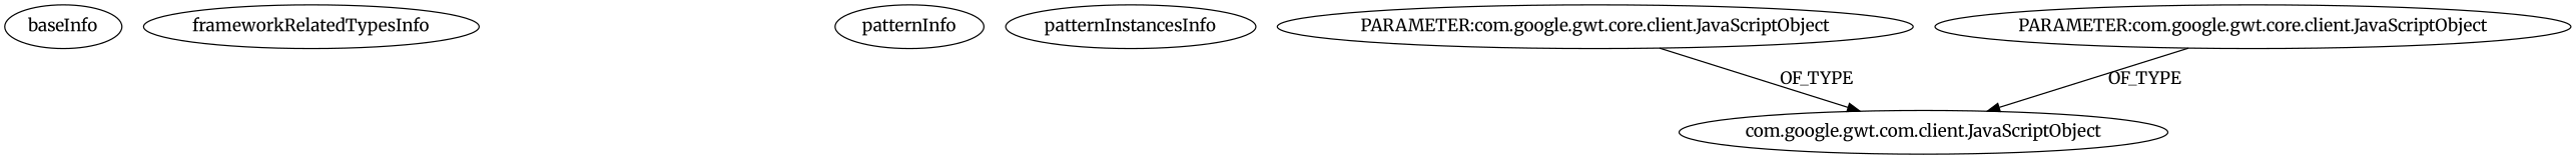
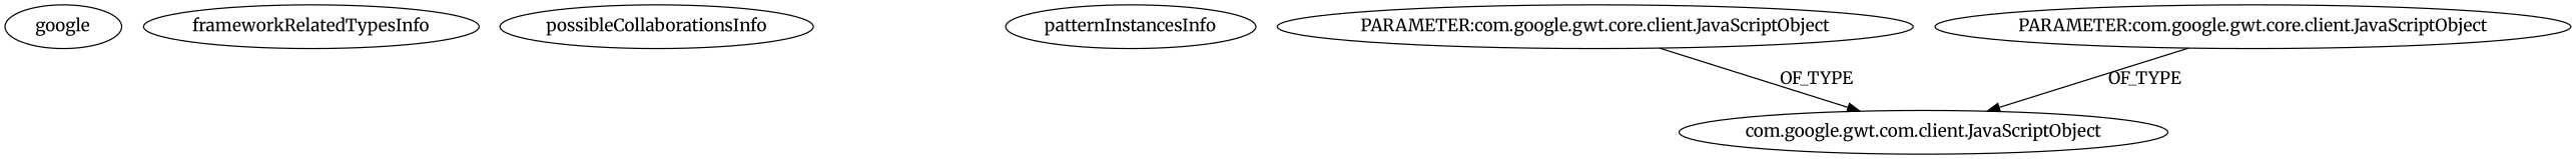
  digraph {
    fontname=Merriweather
    node [fontname=Merriweather]
    edge [fontname=Merriweather]
-   baseInfo [category=pattern graphId=7 isAnonymous=false possibleRelation=false]
+   baseInfo [category=pattern graphId=7 isAnonymous=false possibleRelation=false label=google]
    frameworkRelatedTypesInfo
-   patternInfo [frequency=2.0 patternRootClient=null]
+   possibleCollaborationsInfo
    patternInstancesInfo [0="brychcy-gwt-jquery~/brychcy-gwt-jquery/gwt-jquery-master/src/com/xedge/jquery/client/Deferred.java~Deferred~924" 1="pandurangpatil-gwt-youtube~/pandurangpatil-gwt-youtube/gwt-youtube-master/gwt-youtube-player/src/main/java/open/pandurang/gwt/youtube/client/YouTubePlayer.java~YouTubePlayer~4258"]
    n6 [isFrameworkType=false label="com.google.gwt.com.client.JavaScriptObject" vertexType=FRAMEWORK_CLASS_TYPE]
    n7 [isFrameworkType=false label="PARAMETER:com.google.gwt.core.client.JavaScriptObject" vertexType=PARAMETER_DECLARATION]
    n8 [isFrameworkType=false label="PARAMETER:com.google.gwt.core.client.JavaScriptObject" vertexType=PARAMETER_DECLARATION]
    n7 -> n6 [label=OF_TYPE]
    n8 -> n6 [label=OF_TYPE]
  }
